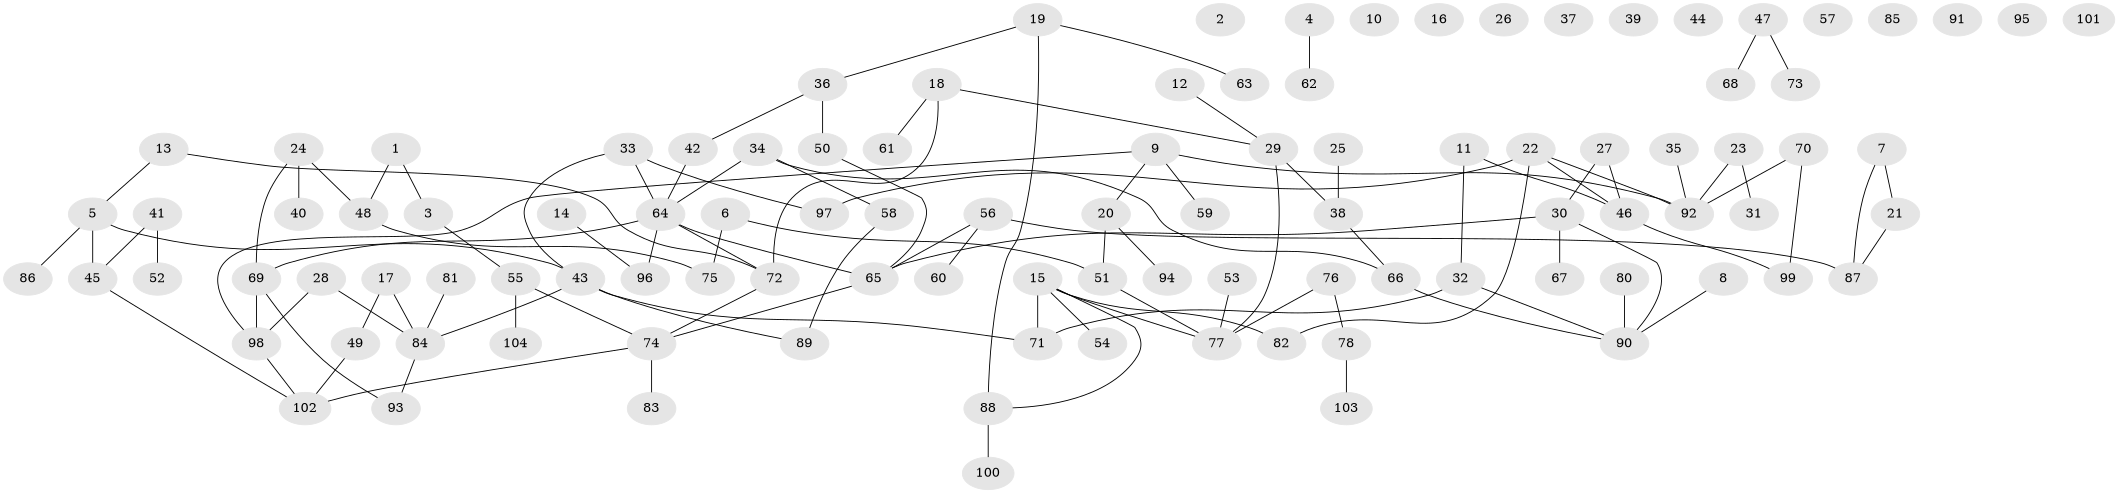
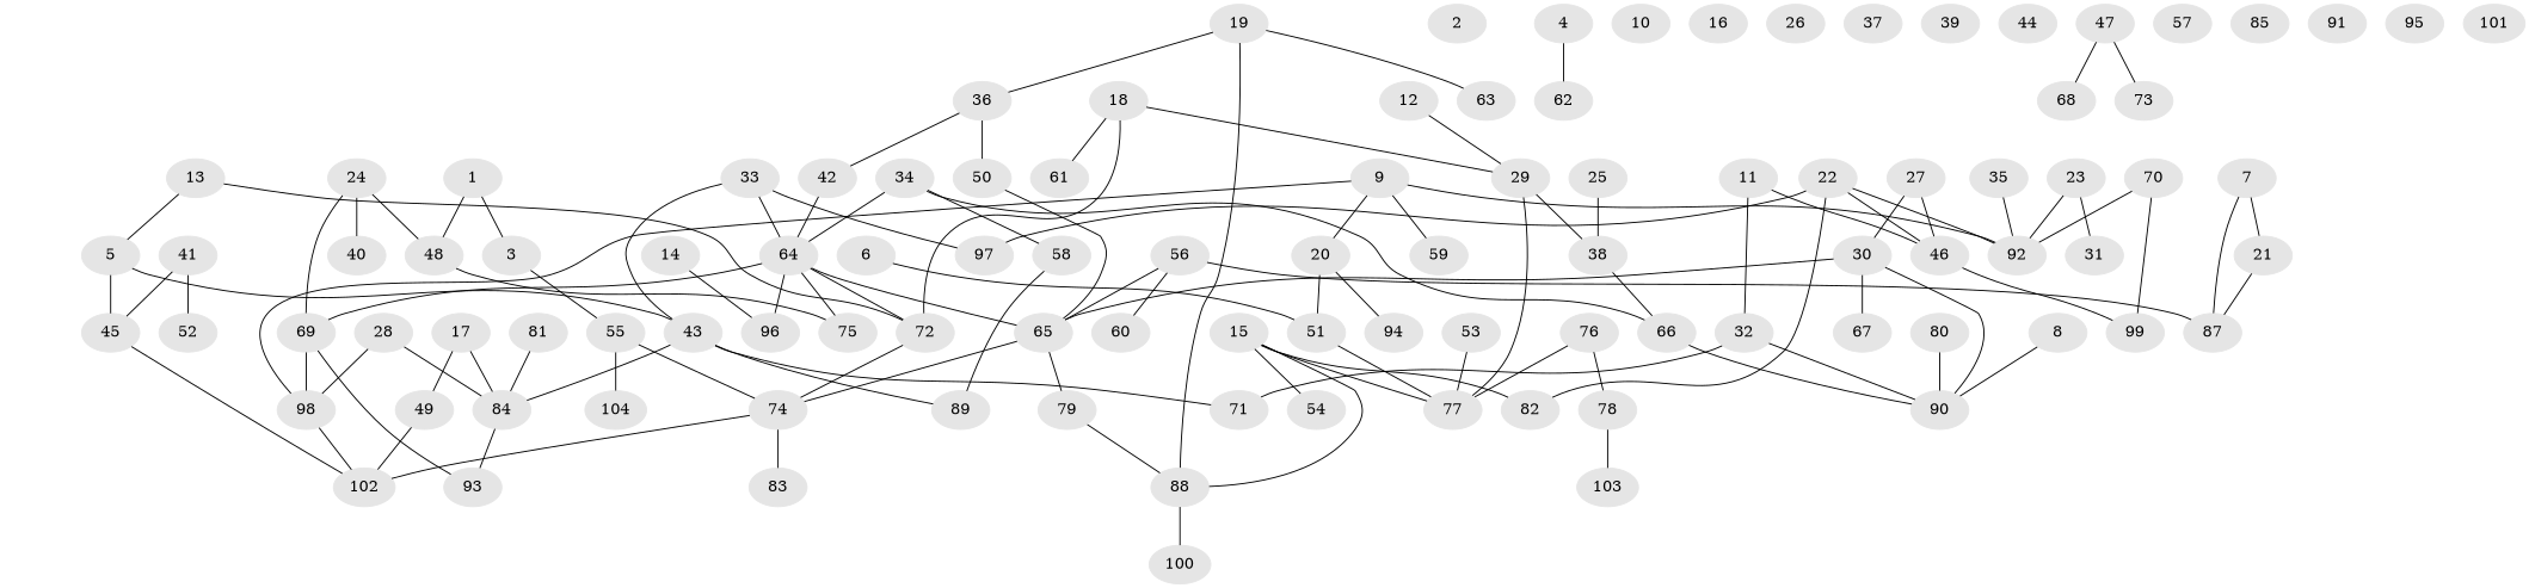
  graph {
    node [color=gray90 style=filled]
    1
    3
    48
    55
    75
    64
    72
    96
    69
    65
    2
    74
    104
    4
    62
    5
    43
    45
-   86
    71
    84
    89
    102
    6
    51
    77
    7
    21
    87
    8
    90
    9
    20
    59
    92
    98
    94
    10
    11
    32
    46
    99
    12
    29
    38
    13
    14
    15
    54
    82
    88
    100
    16
    17
    49
    93
    18
    61
    19
    36
    63
    42
    50
    22
    97
    23
    31
    24
    40
    25
    66
    26
    27
    30
    67
    28
+   79
    33
    34
    58
    35
    37
    39
    41
    52
    44
    47
    68
    73
    53
    83
    56
    60
    57
    70
    76
    78
    103
    80
    81
    85
    91
    95
    101
    1 -- 3
    1 -- 48
    3 -- 55
    48 -- 75
    55 -- 74
    55 -- 104
    64 -- 72
    64 -- 96
    64 -- 69
    64 -- 65
    72 -- 74
    69 -- 98
    69 -- 93
    65 -- 74
+   65 -- 79
    74 -- 102
    74 -- 83
    4 -- 62
    5 -- 43
    5 -- 45
-   5 -- 86
    43 -- 71
    43 -- 84
    43 -- 89
    45 -- 102
    84 -- 93
-   6 -- 75
+   64 -- 75
    6 -- 51
    51 -- 77
    7 -- 21
    7 -- 87
    21 -- 87
    8 -- 90
    9 -- 20
    9 -- 59
    9 -- 92
    9 -- 98
    20 -- 51
    20 -- 94
    98 -- 102
    11 -- 32
    11 -- 46
    32 -- 71
    32 -- 90
    46 -- 99
    12 -- 29
    29 -- 77
    29 -- 38
    38 -- 66
    13 -- 72
    13 -- 5
    14 -- 96
-   15 -- 71
    15 -- 77
    15 -- 54
    15 -- 82
    15 -- 88
    88 -- 100
    17 -- 84
    17 -- 49
    49 -- 102
    18 -- 72
    18 -- 29
    18 -- 61
    19 -- 88
    19 -- 36
    19 -- 63
    36 -- 42
    36 -- 50
    42 -- 64
    50 -- 65
    22 -- 92
    22 -- 46
    22 -- 82
    22 -- 97
    23 -- 92
    23 -- 31
    24 -- 48
    24 -- 69
    24 -- 40
    25 -- 38
    66 -- 90
    27 -- 46
    27 -- 30
    30 -- 65
    30 -- 90
    30 -- 67
    28 -- 84
    28 -- 98
+   79 -- 88
    33 -- 64
    33 -- 43
    33 -- 97
    34 -- 64
    34 -- 66
    34 -- 58
    58 -- 89
    35 -- 92
    41 -- 45
    41 -- 52
    47 -- 68
    47 -- 73
    53 -- 77
    56 -- 65
    56 -- 87
    56 -- 60
    70 -- 92
    70 -- 99
    76 -- 77
    76 -- 78
    78 -- 103
    80 -- 90
    81 -- 84
  }
